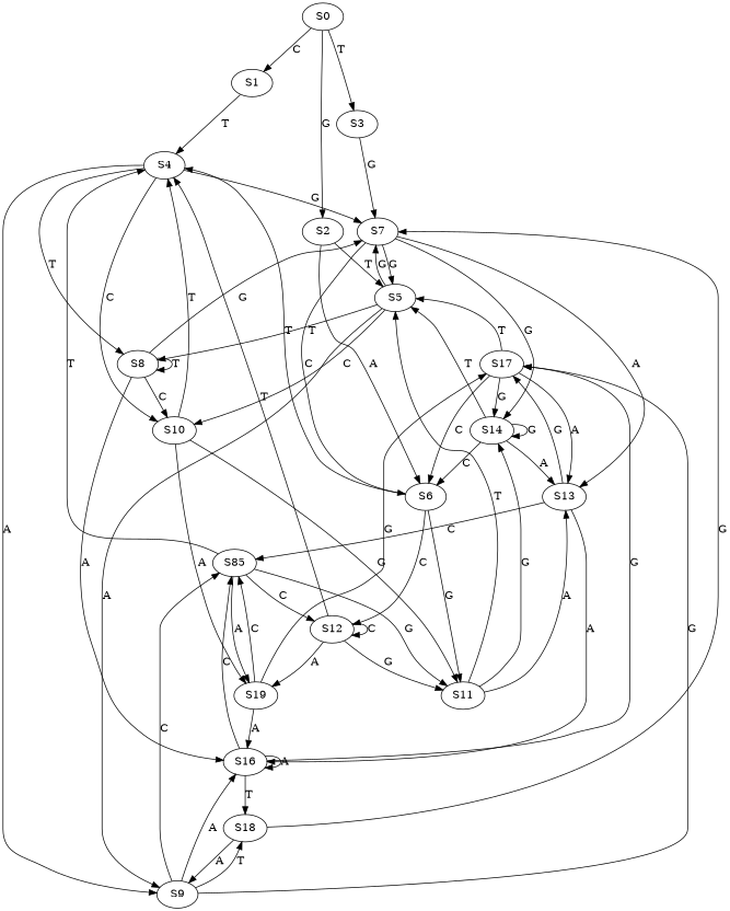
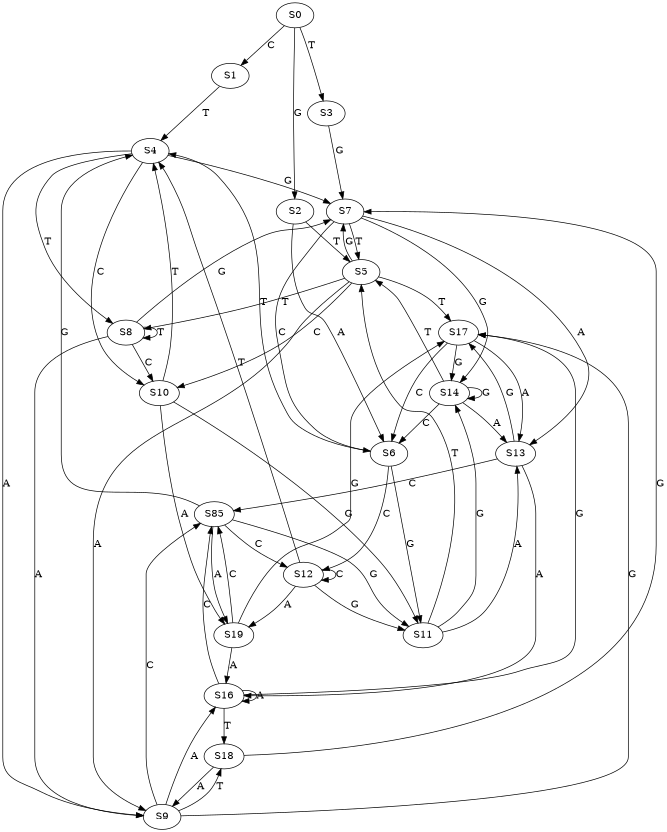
  strict digraph {
    S0
    S1
    S2
    S3
    S4
    S5
    S6
    S7
    S8
    S9
    S10
    S11
    S12
    S13
    S14
    n16 [label=S85]
    S16
    S17
    S18
    S19
    S0 -> S1 [label=C]
    S0 -> S2 [label=G]
    S0 -> S3 [label=T]
    S1 -> S4 [label=T]
    S2 -> S5 [label=T]
    S2 -> S6 [label=A]
    S3 -> S7 [label=G]
    S4 -> S7 [label=G]
    S4 -> S8 [label=T]
    S4 -> S9 [label=A]
    S4 -> S10 [label=C]
    S5 -> S7 [label=G]
    S5 -> S8 [label=T]
    S5 -> S9 [label=A]
    S5 -> S10 [label=C]
    S6 -> S4 [label=T]
    S6 -> S11 [label=G]
    S6 -> S12 [label=C]
-   S7 -> S5 [label=G]
+   S7 -> S5 [label=T]
    S7 -> S6 [label=C]
    S7 -> S13 [label=A]
    S7 -> S14 [label=G]
    S8 -> S7 [label=G]
    S8 -> S8 [label=T]
-   S8 -> S16 [label=A]
+   S8 -> S9 [label=A]
    S8 -> S10 [label=C]
    S9 -> n16 [label=C]
    S9 -> S16 [label=A]
    S9 -> S17 [label=G]
    S9 -> S18 [label=T]
    S10 -> S4 [label=T]
    S10 -> S11 [label=G]
    S10 -> S19 [label=A]
    S11 -> S5 [label=T]
    S11 -> S13 [label=A]
    S11 -> S14 [label=G]
    S12 -> S4 [label=T]
    S12 -> S11 [label=G]
    S12 -> S12 [label=C]
    S12 -> S19 [label=A]
    S13 -> n16 [label=C]
    S13 -> S16 [label=A]
    S13 -> S17 [label=G]
    S14 -> S5 [label=T]
    S14 -> S6 [label=C]
    S14 -> S13 [label=A]
    S14 -> S14 [label=G]
-   n16 -> S4 [label=T]
+   n16 -> S4 [label=G]
    n16 -> S11 [label=G]
    n16 -> S12 [label=C]
    n16 -> S19 [label=A]
    S16 -> n16 [label=C]
    S16 -> S16 [label=A]
    S16 -> S17 [label=G]
    S16 -> S18 [label=T]
-   S17 -> S5 [label=T]
+   S5 -> S17 [label=T]
    S17 -> S6 [label=C]
    S17 -> S13 [label=A]
    S17 -> S14 [label=G]
    S18 -> S7 [label=G]
    S18 -> S9 [label=A]
    S19 -> n16 [label=C]
    S19 -> S16 [label=A]
    S19 -> S17 [label=G]
  }
